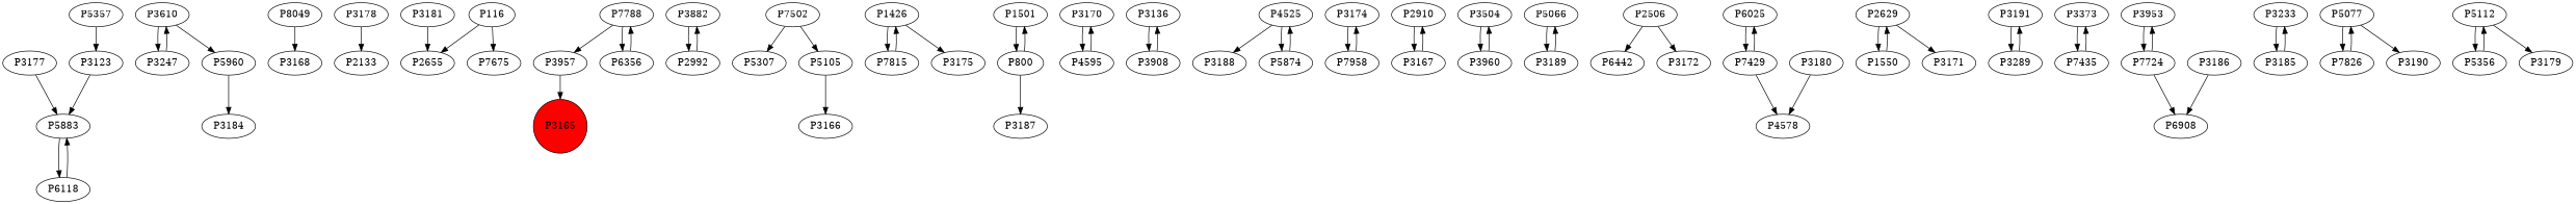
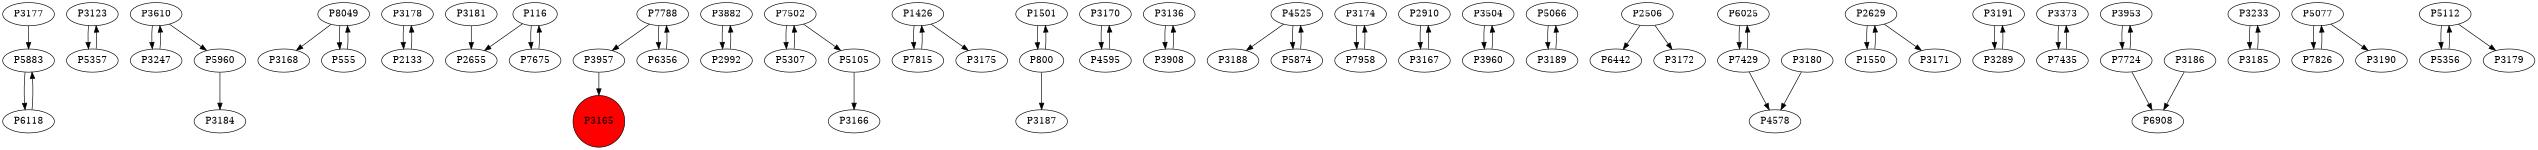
  digraph {
    P5883
    P6118
    P3177
    n4 [label=P3123]
    P5357
    P5960
    P3184
    P8049
    P3168
+   P555
    P3178
    P2133
    P3181
    P2655
    P3165 [fillcolor=red shape=circle style=filled]
    P3957
    P7675
    P116
    n19 [label=P3882]
    P2992
    P7502
    P5307
    P5105
    P3166
    P1426
    P7815
    P3175
    P1501
    P800
    P3187
    P3170
    P4595
    n33 [label=P3136]
    P3908
    P4525
    P3188
    P5874
    P3174
    P7958
    P3247
    P3610
    P2910
    P3167
    P3504
    P3960
    P5066
    P3189
    P2506
    P6442
    P3172
    P6025
    P7429
    P4578
    P2629
    P1550
    P3171
    P3191
    P3289
    n59 [label=P3373]
    P7435
    P3953
    P7724
    P6908
    P3233
    P3185
    P7788
    P6356
    P5077
    P7826
    P3190
    P5112
    P5356
    P3179
    P3186
    P3180
    P5883 -> P6118
    P6118 -> P5883
    P3177 -> P5883
-   n4 -> P5883
+   n4 -> P5357
    P5357 -> n4
    P5960 -> P3184
    P8049 -> P3168
+   P8049 -> P555
+   P555 -> P8049
    P3178 -> P2133
+   P2133 -> P3178
    P3181 -> P2655
    P3957 -> P3165
+   P7675 -> P116
    P116 -> P2655
    P116 -> P7675
    n19 -> P2992
    P2992 -> n19
    P7502 -> P5307
    P7502 -> P5105
+   P5307 -> P7502
    P5105 -> P3166
    P1426 -> P7815
    P1426 -> P3175
    P7815 -> P1426
    P1501 -> P800
    P800 -> P1501
    P800 -> P3187
    P3170 -> P4595
    P4595 -> P3170
    n33 -> P3908
    P3908 -> n33
    P4525 -> P3188
    P4525 -> P5874
    P5874 -> P4525
    P3174 -> P7958
    P7958 -> P3174
    P3247 -> P3610
    P3610 -> P5960
    P3610 -> P3247
    P2910 -> P3167
    P3167 -> P2910
    P3504 -> P3960
    P3960 -> P3504
    P5066 -> P3189
    P3189 -> P5066
    P2506 -> P6442
    P2506 -> P3172
    P6025 -> P7429
    P7429 -> P6025
    P7429 -> P4578
    P2629 -> P1550
    P2629 -> P3171
    P1550 -> P2629
    P3191 -> P3289
    P3289 -> P3191
    n59 -> P7435
    P7435 -> n59
    P3953 -> P7724
    P7724 -> P3953
    P7724 -> P6908
    P3233 -> P3185
    P3185 -> P3233
    P7788 -> P3957
    P7788 -> P6356
    P6356 -> P7788
    P5077 -> P7826
    P5077 -> P3190
    P7826 -> P5077
    P5112 -> P5356
    P5112 -> P3179
    P5356 -> P5112
    P3186 -> P6908
    P3180 -> P4578
  }
